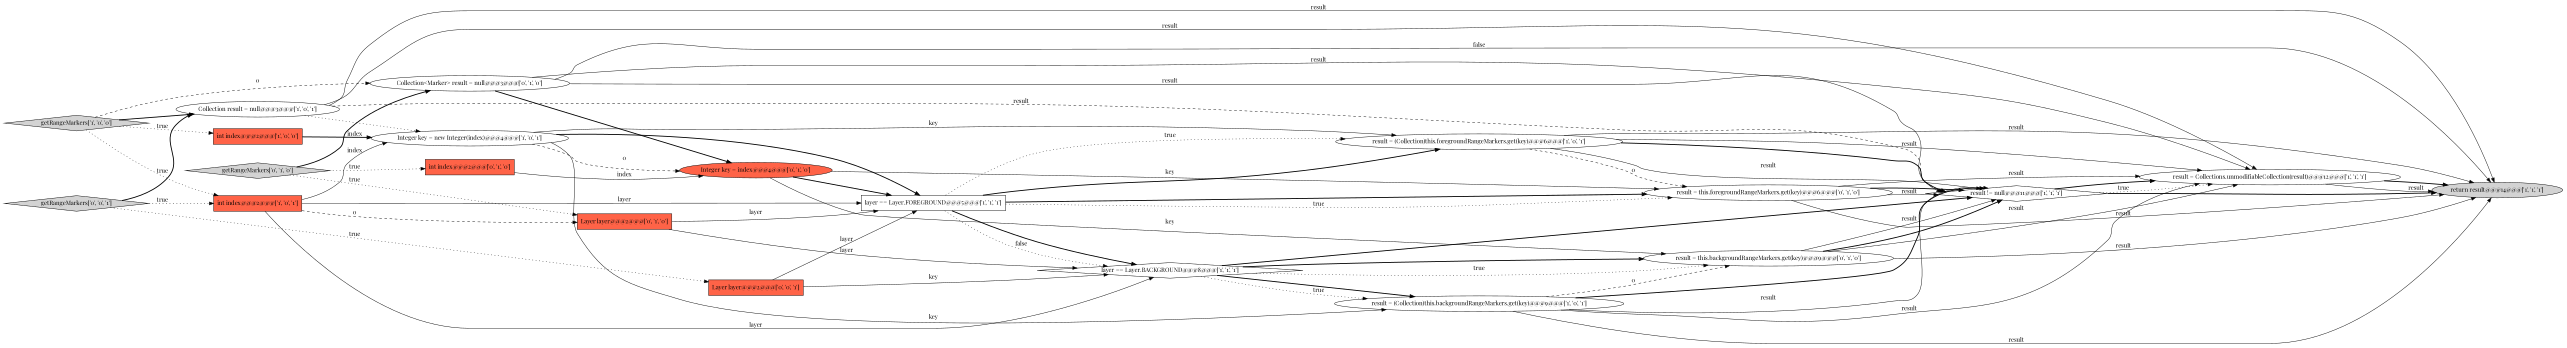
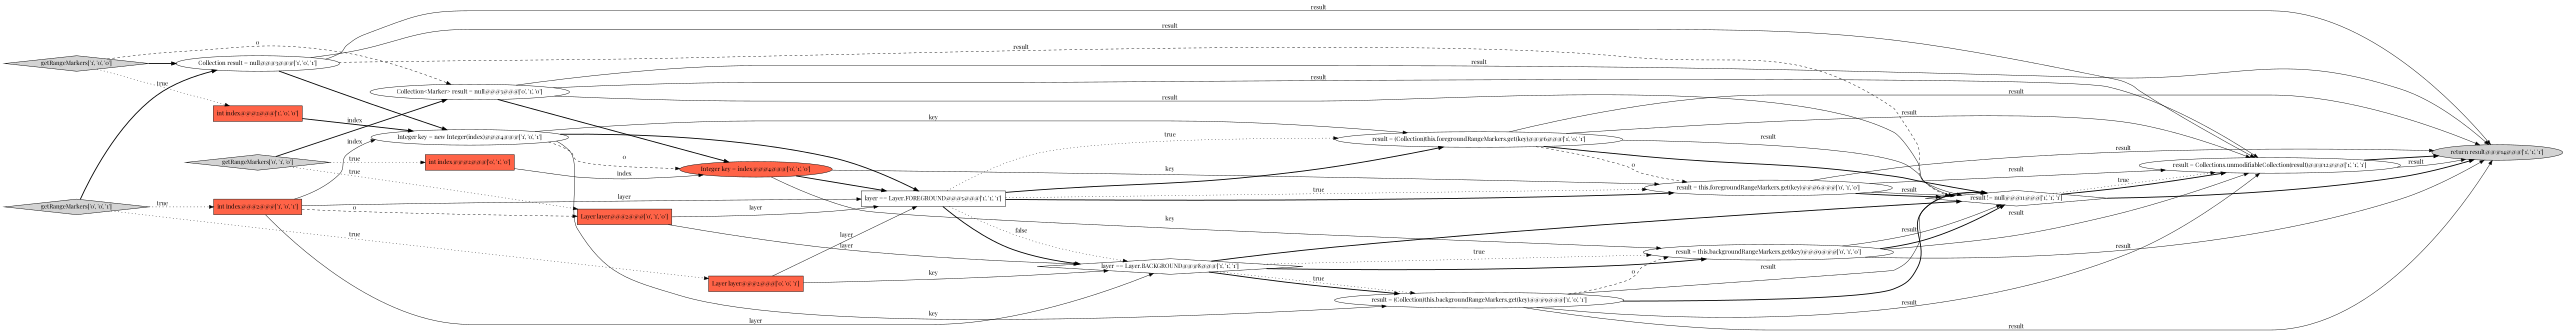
  digraph {
    fontname="Playfair Display"
    rankdir=LR
    node [fillcolor=white fontname="Playfair Display" shape=ellipse style=filled]
    edge [fontname="Playfair Display" style=solid]
    n1 [fillcolor=lightgray label="getRangeMarkers['1', '0', '0']" shape=diamond]
    n2 [label="Collection result = null@@@3@@@['1', '0', '1']"]
    n3 [fillcolor=tomato label="int index@@@2@@@['1', '0', '0']" shape=box]
    n4 [fillcolor=tomato label="int index@@@2@@@['1', '0', '1']" shape=box]
    n5 [label="Collection<Marker> result = null@@@3@@@['0', '1', '0']"]
    n6 [label="result != null@@@11@@@['1', '1', '1']" shape=diamond]
    n7 [fillcolor=lightgray label="return result@@@14@@@['1', '1', '1']"]
    n8 [label="result = Collections.unmodifiableCollection(result)@@@12@@@['1', '1', '1']"]
    n9 [label="Integer key = new Integer(index)@@@4@@@['1', '0', '1']"]
    n10 [label="layer == Layer.BACKGROUND@@@8@@@['1', '1', '1']" shape=diamond]
    n11 [fillcolor=tomato label="Layer layer@@@2@@@['0', '1', '0']" shape=box]
    n12 [label="layer == Layer.FOREGROUND@@@5@@@['1', '1', '1']" shape=box]
    n13 [label="result = this.foregroundRangeMarkers.get(key)@@@6@@@['0', '1', '0']"]
    n14 [label="result = (Collection)this.backgroundRangeMarkers.get(key)@@@9@@@['1', '0', '1']"]
    n15 [label="result = this.backgroundRangeMarkers.get(key)@@@9@@@['0', '1', '0']"]
    n16 [fillcolor=lightgray label="getRangeMarkers['0', '1', '0']" shape=diamond]
    n17 [fillcolor=tomato label="int index@@@2@@@['0', '1', '0']" shape=box]
    n18 [fillcolor=tomato label="Integer key = index@@@4@@@['0', '1', '0']"]
    n19 [label="result = (Collection)this.foregroundRangeMarkers.get(key)@@@6@@@['1', '0', '1']"]
    n20 [fillcolor=lightgray label="getRangeMarkers['0', '0', '1']" shape=diamond]
    n21 [fillcolor=tomato label="Layer layer@@@2@@@['0', '0', '1']" shape=box]
    n1 -> n2 [style=bold]
    n1 -> n3 [label=true style=dotted]
-   n1 -> n4 [label=true style=dotted]
    n1 -> n5 [label=0 style=dashed]
    n2 -> n6 [label=result style=dashed]
    n2 -> n7 [label=result]
    n2 -> n8 [label=result]
-   n2 -> n9 [style=dotted]
+   n2 -> n9 [style=bold]
    n3 -> n9 [label=index style=bold]
    n4 -> n9 [label=index]
    n4 -> n10 [label=layer]
    n4 -> n11 [label=0 style=dashed]
    n4 -> n12 [label=layer]
    n5 -> n6 [label=result]
-   n5 -> n7 [label=false]
+   n5 -> n7 [label=result]
    n5 -> n8 [label=result]
    n5 -> n18 [style=bold]
    n6 -> n7 [style=bold]
    n6 -> n8 [style=bold]
    n6 -> n8 [label=true style=dotted]
    n8 -> n7 [style=bold]
    n8 -> n7 [label=result]
    n9 -> n12 [style=bold]
    n9 -> n14 [label=key]
    n9 -> n18 [label=0 style=dashed]
    n9 -> n19 [label=key]
    n10 -> n6 [style=bold]
    n10 -> n14 [label=true style=dotted]
    n10 -> n14 [style=bold]
    n10 -> n15 [style=bold]
    n10 -> n15 [label=true style=dotted]
    n11 -> n10 [label=layer]
    n11 -> n12 [label=layer]
    n12 -> n10 [style=bold]
    n12 -> n10 [label=false style=dotted]
    n12 -> n13 [label=true style=dotted]
    n12 -> n13 [style=bold]
    n12 -> n19 [label=true style=dotted]
    n12 -> n19 [style=bold]
    n13 -> n6 [label=result]
    n13 -> n6 [style=bold]
    n13 -> n7 [label=result]
    n13 -> n8 [label=result]
    n14 -> n6 [label=result]
    n14 -> n6 [style=bold]
    n14 -> n7 [label=result]
    n14 -> n8 [label=result]
    n14 -> n15 [label=0 style=dashed]
    n15 -> n6 [style=bold]
    n15 -> n6 [label=result]
    n15 -> n7 [label=result]
    n15 -> n8 [label=result]
    n16 -> n5 [style=bold]
    n16 -> n11 [label=true style=dotted]
    n16 -> n17 [label=true style=dotted]
    n17 -> n18 [label=index]
    n18 -> n12 [style=bold]
    n18 -> n13 [label=key]
    n18 -> n15 [label=key]
    n19 -> n6 [style=bold]
    n19 -> n6 [label=result]
    n19 -> n7 [label=result]
    n19 -> n8 [label=result]
    n19 -> n13 [label=0 style=dashed]
    n20 -> n2 [style=bold]
    n20 -> n4 [label=true style=dotted]
    n20 -> n21 [label=true style=dotted]
    n21 -> n10 [label=key]
    n21 -> n12 [label=layer]
  }
